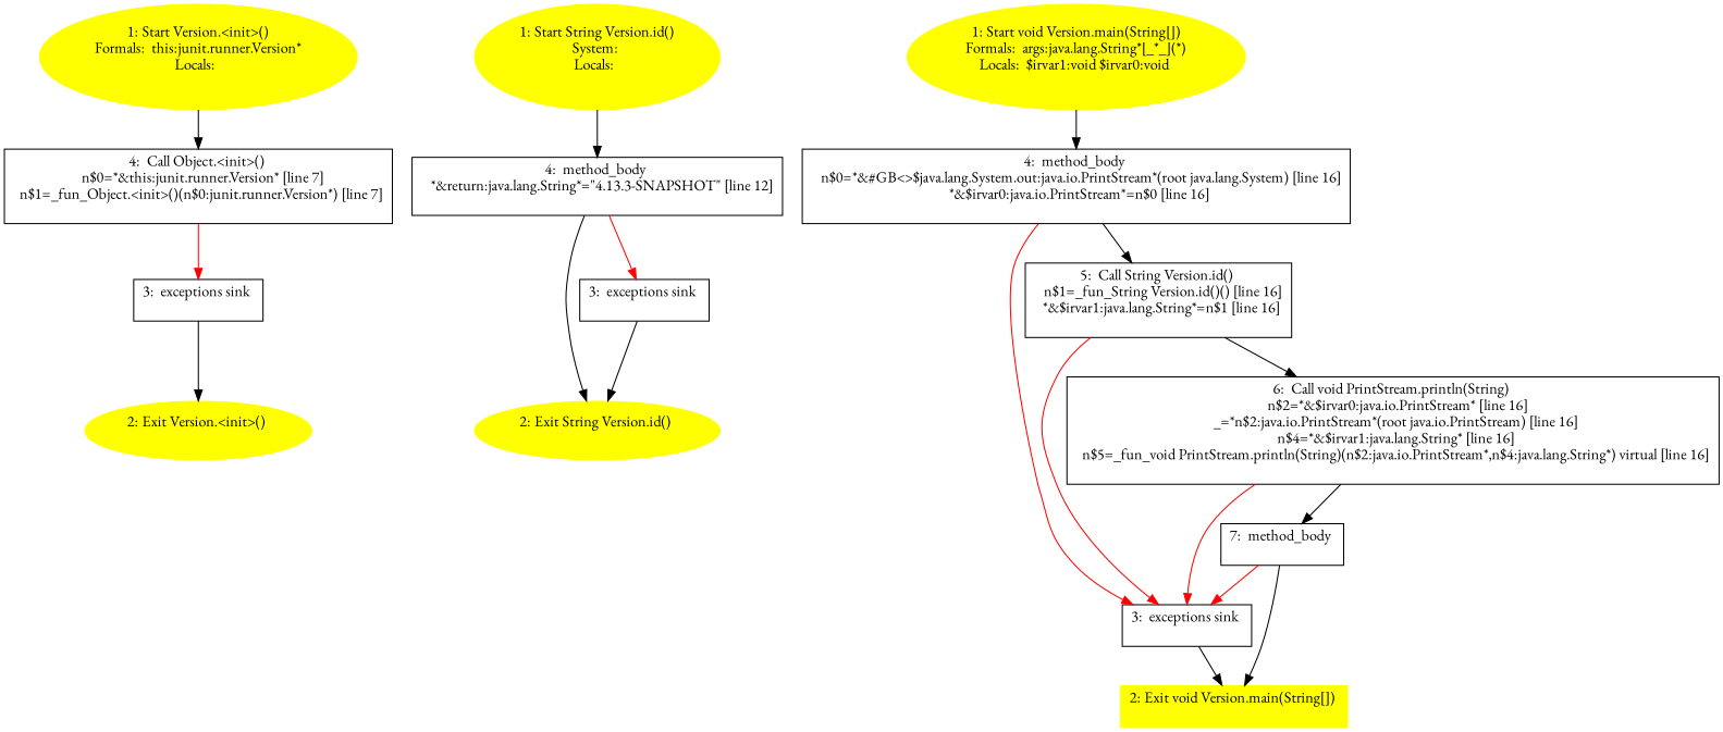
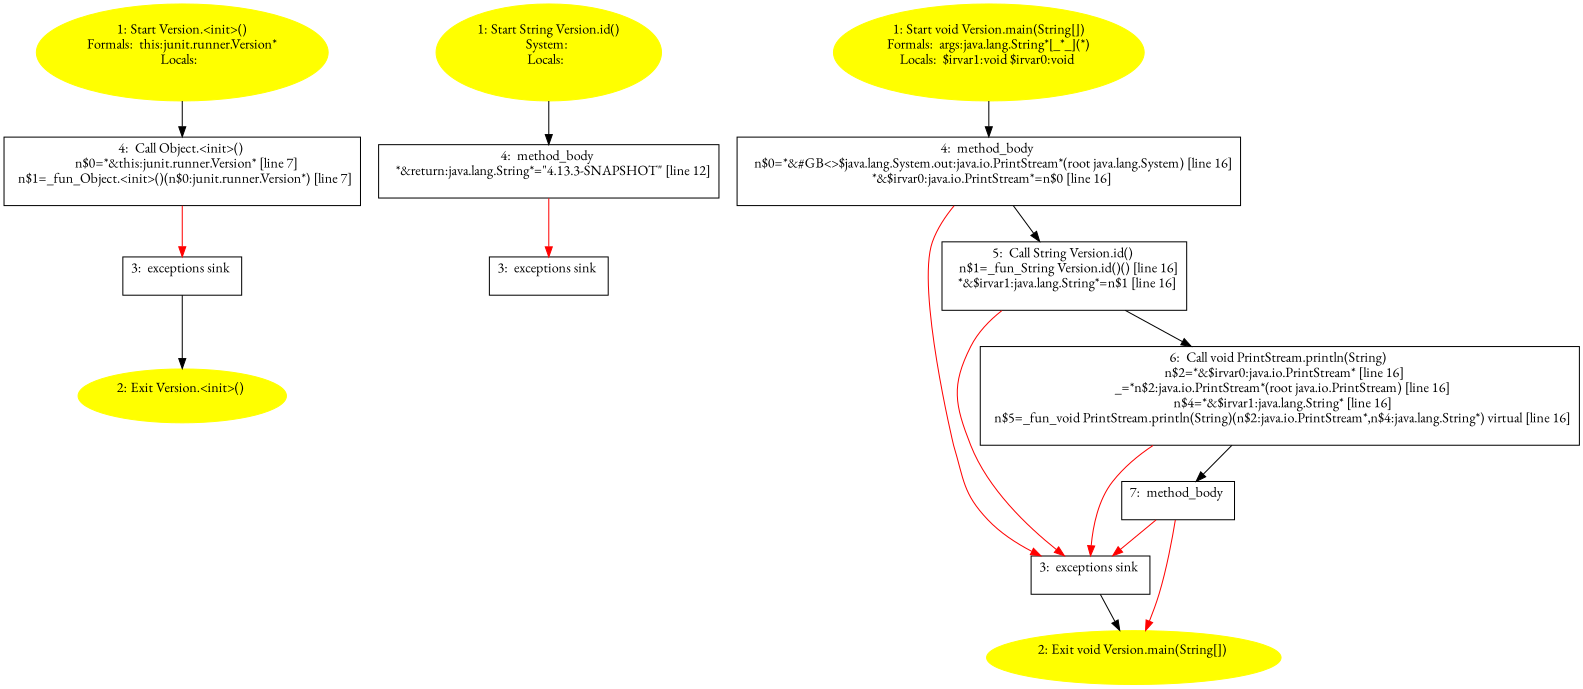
  digraph {
    fontname="EB Garamond"
    node [fontname="EB Garamond" shape=box]
    edge [fontname="EB Garamond"]
    n1 [color=yellow label="1: Start Version.<init>()\nFormals:  this:junit.runner.Version*\nLocals:  \n  " style=filled shape=""]
    n2 [label="4:  Call Object.<init>() \n   n$0=*&this:junit.runner.Version* [line 7]\n  n$1=_fun_Object.<init>()(n$0:junit.runner.Version*) [line 7]\n "]
    n3 [label="3:  exceptions sink \n  "]
    n4 [color=yellow label="2: Exit Version.<init>() \n  " style=filled shape=""]
    n5 [color=yellow label="1: Start String Version.id()\nSystem: \nLocals:  \n  " style=filled shape=""]
    n6 [label="4:  method_body \n   *&return:java.lang.String*=\"4.13.3-SNAPSHOT\" [line 12]\n "]
-   n7 [color=yellow label="2: Exit String Version.id() \n  " style=filled shape=""]
    n8 [label="3:  exceptions sink \n  "]
    n9 [color=yellow label="1: Start void Version.main(String[])\nFormals:  args:java.lang.String*[_*_](*)\nLocals:  $irvar1:void $irvar0:void \n  " style=filled shape=""]
    n10 [label="4:  method_body \n   n$0=*&#GB<>$java.lang.System.out:java.io.PrintStream*(root java.lang.System) [line 16]\n  *&$irvar0:java.io.PrintStream*=n$0 [line 16]\n "]
    n11 [label="3:  exceptions sink \n  "]
    n12 [label="5:  Call String Version.id() \n   n$1=_fun_String Version.id()() [line 16]\n  *&$irvar1:java.lang.String*=n$1 [line 16]\n "]
-   n13 [color=yellow label="2: Exit void Version.main(String[]) \n  " style=filled]
+   n13 [color=yellow label="2: Exit void Version.main(String[]) \n  " style=filled shape=""]
    n14 [label="6:  Call void PrintStream.println(String) \n   n$2=*&$irvar0:java.io.PrintStream* [line 16]\n  _=*n$2:java.io.PrintStream*(root java.io.PrintStream) [line 16]\n  n$4=*&$irvar1:java.lang.String* [line 16]\n  n$5=_fun_void PrintStream.println(String)(n$2:java.io.PrintStream*,n$4:java.lang.String*) virtual [line 16]\n "]
    n15 [label="7:  method_body \n  "]
    n1 -> n2
    n2 -> n3 [color=red]
    n3 -> n4
    n5 -> n6
-   n6 -> n7
    n6 -> n8 [color=red]
-   n8 -> n7
    n9 -> n10
    n10 -> n11 [color=red]
    n10 -> n12
    n11 -> n13
    n12 -> n11 [color=red]
    n12 -> n14
    n14 -> n11 [color=red]
    n14 -> n15
    n15 -> n11 [color=red]
-   n15 -> n13
+   n15 -> n13 [color=red]
  }
